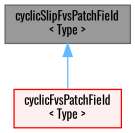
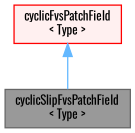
  digraph {
    fontname=Oswald
    node [fontname=Oswald fontsize=10 shape=box style=filled]
    n1 [color=gray40 fillcolor=grey60 fontcolor=black height=0.2 label="cyclicSlipFvsPatchField\l\< Type \>" width=0.4]
    n2 [color=red fillcolor="#FFF0F0" height=0.2 label="cyclicFvsPatchField\l\< Type \>" width=0.4]
-   n1 -> n2 [color=steelblue1 dir=back fontname=Oswald fontsize=10 labelfontname=Helvetica labelfontsize=10 style=solid]
+   n2 -> n1 [color=steelblue1 dir=back fontname=Oswald fontsize=10 labelfontname=Helvetica labelfontsize=10 style=solid]
  }
